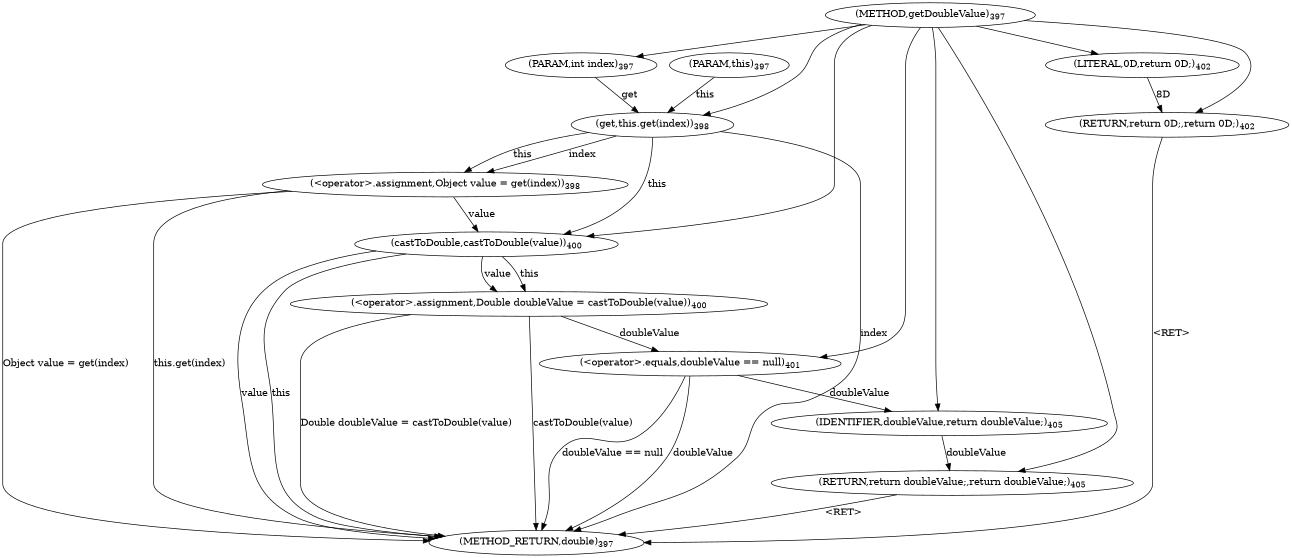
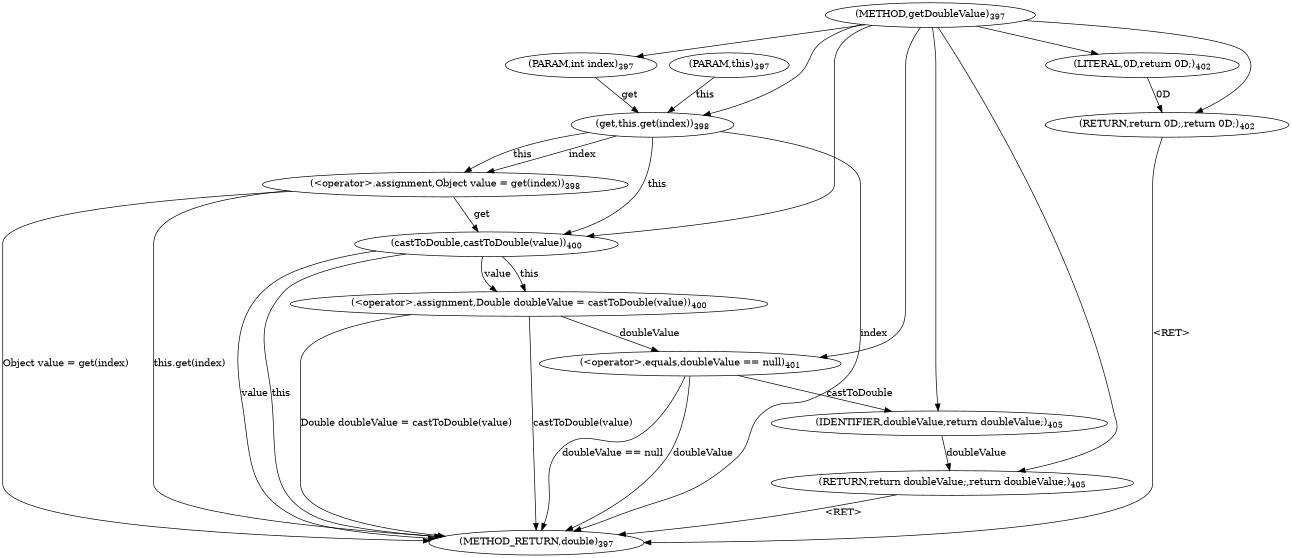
  digraph {
    n1 [label=<(METHOD,getDoubleValue)<SUB>397</SUB>>]
    n2 [label=<(PARAM,int index)<SUB>397</SUB>>]
    n3 [label=<(&lt;operator&gt;.equals,doubleValue == null)<SUB>401</SUB>>]
    n4 [label=<(IDENTIFIER,doubleValue,return doubleValue;)<SUB>405</SUB>>]
    n5 [label=<(get,this.get(index))<SUB>398</SUB>>]
    n6 [label=<(castToDouble,castToDouble(value))<SUB>400</SUB>>]
    n7 [label=<(RETURN,return 0D;,return 0D;)<SUB>402</SUB>>]
    n8 [label=<(LITERAL,0D,return 0D;)<SUB>402</SUB>>]
    n9 [label=<(RETURN,return doubleValue;,return doubleValue;)<SUB>405</SUB>>]
    n10 [label=<(PARAM,this)<SUB>397</SUB>>]
    n11 [label=<(METHOD_RETURN,double)<SUB>397</SUB>>]
    n12 [label=<(&lt;operator&gt;.assignment,Object value = get(index))<SUB>398</SUB>>]
    n13 [label=<(&lt;operator&gt;.assignment,Double doubleValue = castToDouble(value))<SUB>400</SUB>>]
    n1 -> n2
    n1 -> n3
    n1 -> n4
    n1 -> n5
    n1 -> n6
    n1 -> n7
    n1 -> n8
    n1 -> n9
    n2 -> n5 [label=get]
-   n3 -> n4 [label=doubleValue]
+   n3 -> n4 [label=castToDouble]
    n3 -> n11 [label=doubleValue]
    n3 -> n11 [label="doubleValue == null"]
    n4 -> n9 [label=doubleValue]
    n5 -> n6 [label=this]
    n5 -> n11 [label=index]
    n5 -> n12 [label=this]
    n5 -> n12 [label=index]
    n6 -> n11 [label=this]
    n6 -> n11 [label=value]
    n6 -> n13 [label=this]
    n6 -> n13 [label=value]
    n7 -> n11 [label="&lt;RET&gt;"]
-   n8 -> n7 [label="8D"]
+   n8 -> n7 [label="0D"]
    n9 -> n11 [label="&lt;RET&gt;"]
    n10 -> n5 [label=this]
-   n12 -> n6 [label=value]
+   n12 -> n6 [label=get]
    n12 -> n11 [label="this.get(index)"]
    n12 -> n11 [label="Object value = get(index)"]
    n13 -> n3 [label=doubleValue]
    n13 -> n11 [label="castToDouble(value)"]
    n13 -> n11 [label="Double doubleValue = castToDouble(value)"]
  }
